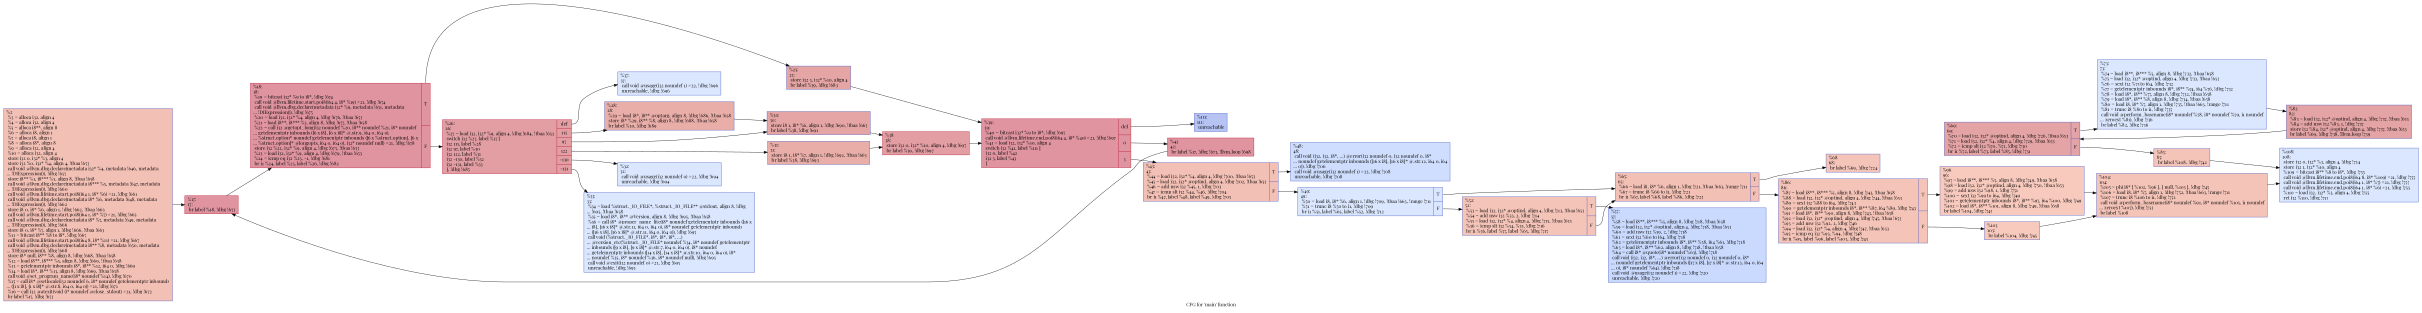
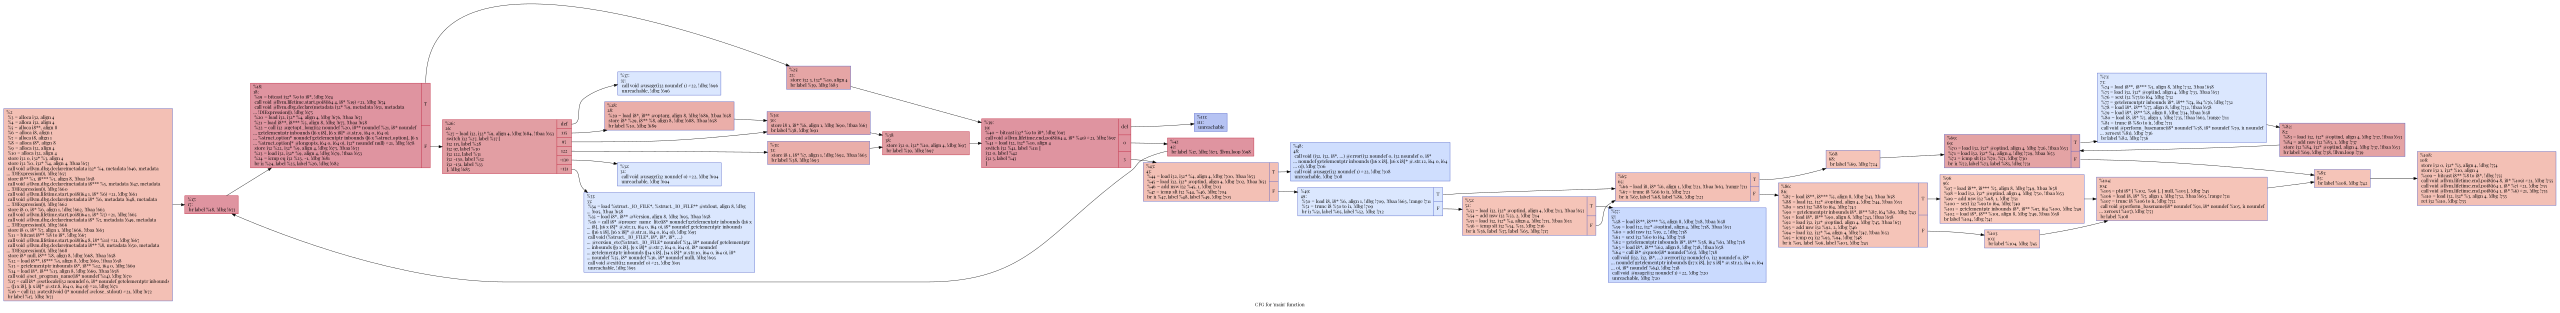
  digraph {
    fontname="Playfair Display"
    label="CFG for 'main' function"
    rankdir=LR
    node [color="#3d50c3ff" fillcolor="#aec9fc70" fontname="Playfair Display" shape=record style=filled]
    edge [fontname="Playfair Display"]
    n1 [fillcolor="#e5705870" label="{%2:\l  %3 = alloca i32, align 4\l  %4 = alloca i32, align 4\l  %5 = alloca i8**, align 8\l  %6 = alloca i8, align 1\l  %7 = alloca i8, align 1\l  %8 = alloca i8*, align 8\l  %9 = alloca i32, align 4\l  %10 = alloca i32, align 4\l  store i32 0, i32* %3, align 4\l  store i32 %0, i32* %4, align 4, !tbaa !653\l  call void @llvm.dbg.declare(metadata i32* %4, metadata !646, metadata\l... !DIExpression()), !dbg !657\l  store i8** %1, i8*** %5, align 8, !tbaa !658\l  call void @llvm.dbg.declare(metadata i8*** %5, metadata !647, metadata\l... !DIExpression()), !dbg !660\l  call void @llvm.lifetime.start.p0i8(i64 1, i8* %6) #21, !dbg !661\l  call void @llvm.dbg.declare(metadata i8* %6, metadata !648, metadata\l... !DIExpression()), !dbg !662\l  store i8 0, i8* %6, align 1, !dbg !662, !tbaa !663\l  call void @llvm.lifetime.start.p0i8(i64 1, i8* %7) #21, !dbg !665\l  call void @llvm.dbg.declare(metadata i8* %7, metadata !649, metadata\l... !DIExpression()), !dbg !666\l  store i8 0, i8* %7, align 1, !dbg !666, !tbaa !663\l  %11 = bitcast i8** %8 to i8*, !dbg !667\l  call void @llvm.lifetime.start.p0i8(i64 8, i8* %11) #21, !dbg !667\l  call void @llvm.dbg.declare(metadata i8** %8, metadata !650, metadata\l... !DIExpression()), !dbg !668\l  store i8* null, i8** %8, align 8, !dbg !668, !tbaa !658\l  %12 = load i8**, i8*** %5, align 8, !dbg !669, !tbaa !658\l  %13 = getelementptr inbounds i8*, i8** %12, i64 0, !dbg !669\l  %14 = load i8*, i8** %13, align 8, !dbg !669, !tbaa !658\l  call void @set_program_name(i8* noundef %14), !dbg !670\l  %15 = call i8* @setlocale(i32 noundef 6, i8* noundef getelementptr inbounds\l... ([1 x i8], [1 x i8]* @.str.8, i64 0, i64 0)) #21, !dbg !671\l  %16 = call i32 @atexit(void ()* noundef @close_stdout) #21, !dbg !672\l  br label %17, !dbg !673\l}"]
    n2 [color="#b70d28ff" fillcolor="#b70d2870" label="{%17:\l17:                                               \l  br label %18, !dbg !673\l}"]
    n3 [color="#b70d28ff" fillcolor="#b70d2870" label="{%18:\l18:                                               \l  %19 = bitcast i32* %9 to i8*, !dbg !674\l  call void @llvm.lifetime.start.p0i8(i64 4, i8* %19) #21, !dbg !674\l  call void @llvm.dbg.declare(metadata i32* %9, metadata !651, metadata\l... !DIExpression()), !dbg !675\l  %20 = load i32, i32* %4, align 4, !dbg !676, !tbaa !653\l  %21 = load i8**, i8*** %5, align 8, !dbg !677, !tbaa !658\l  %22 = call i32 @getopt_long(i32 noundef %20, i8** noundef %21, i8* noundef\l... getelementptr inbounds ([6 x i8], [6 x i8]* @.str.9, i64 0, i64 0),\l... %struct.option* noundef getelementptr inbounds ([6 x %struct.option], [6 x\l... %struct.option]* @longopts, i64 0, i64 0), i32* noundef null) #21, !dbg !678\l  store i32 %22, i32* %9, align 4, !dbg !675, !tbaa !653\l  %23 = load i32, i32* %9, align 4, !dbg !679, !tbaa !653\l  %24 = icmp eq i32 %23, -1, !dbg !681\l  br i1 %24, label %25, label %26, !dbg !682\l|{<s0>T|<s1>F}}"]
    n4 [fillcolor="#c5333470" label="{%25:\l25:                                               \l  store i32 3, i32* %10, align 4\l  br label %39, !dbg !683\l}"]
    n5 [color="#b70d28ff" fillcolor="#be242e70" label="{%26:\l26:                                               \l  %27 = load i32, i32* %9, align 4, !dbg !684, !tbaa !653\l  switch i32 %27, label %37 [\l    i32 115, label %28\l    i32 97, label %30\l    i32 122, label %31\l    i32 -130, label %32\l    i32 -131, label %33\l  ], !dbg !685\l|{<s0>def|<s1>115|<s2>97|<s3>122|<s4>-130|<s5>-131}}"]
    n6 [color="#b70d28ff" fillcolor="#b70d2870" label="{%39:\l39:                                               \l  %40 = bitcast i32* %9 to i8*, !dbg !697\l  call void @llvm.lifetime.end.p0i8(i64 4, i8* %40) #21, !dbg !697\l  %41 = load i32, i32* %10, align 4\l  switch i32 %41, label %111 [\l    i32 0, label %42\l    i32 3, label %43\l  ]\l|{<s0>def|<s1>0|<s2>3}}"]
    n7 [label="{%37:\l37:                                               \l  call void @usage(i32 noundef 1) #22, !dbg !696\l  unreachable, !dbg !696\l}"]
    n8 [fillcolor="#d0473d70" label="{%28:\l28:                                               \l  %29 = load i8*, i8** @optarg, align 8, !dbg !686, !tbaa !658\l  store i8* %29, i8** %8, align 8, !dbg !688, !tbaa !658\l  br label %30, !dbg !689\l}"]
    n9 [fillcolor="#c5333470" label="{%30:\l30:                                               \l  store i8 1, i8* %6, align 1, !dbg !690, !tbaa !663\l  br label %38, !dbg !691\l}"]
    n10 [fillcolor="#d0473d70" label="{%31:\l31:                                               \l  store i8 1, i8* %7, align 1, !dbg !692, !tbaa !663\l  br label %38, !dbg !693\l}"]
    n11 [label="{%32:\l32:                                               \l  call void @usage(i32 noundef 0) #22, !dbg !694\l  unreachable, !dbg !694\l}"]
    n12 [label="{%33:\l33:                                               \l  %34 = load %struct._IO_FILE*, %struct._IO_FILE** @stdout, align 8, !dbg\l... !695, !tbaa !658\l  %35 = load i8*, i8** @Version, align 8, !dbg !695, !tbaa !658\l  %36 = call i8* @proper_name_lite(i8* noundef getelementptr inbounds ([16 x\l... i8], [16 x i8]* @.str.11, i64 0, i64 0), i8* noundef getelementptr inbounds\l... ([16 x i8], [16 x i8]* @.str.11, i64 0, i64 0)), !dbg !695\l  call void (%struct._IO_FILE*, i8*, i8*, i8*, ...)\l... @version_etc(%struct._IO_FILE* noundef %34, i8* noundef getelementptr\l... inbounds ([9 x i8], [9 x i8]* @.str.7, i64 0, i64 0), i8* noundef\l... getelementptr inbounds ([14 x i8], [14 x i8]* @.str.10, i64 0, i64 0), i8*\l... noundef %35, i8* noundef %36, i8* noundef null), !dbg !695\l  call void @exit(i32 noundef 0) #23, !dbg !695\l  unreachable, !dbg !695\l}"]
    n13 [fillcolor="#5977e370" label="{%111:\l111:                                              \l  unreachable\l}"]
    n14 [color="#b70d28ff" fillcolor="#b70d2870" label="{%42:\l42:                                               \l  br label %17, !dbg !673, !llvm.loop !698\l}"]
    n15 [fillcolor="#e5705870" label="{%43:\l43:                                               \l  %44 = load i32, i32* %4, align 4, !dbg !700, !tbaa !653\l  %45 = load i32, i32* @optind, align 4, !dbg !702, !tbaa !653\l  %46 = add nsw i32 %45, 1, !dbg !703\l  %47 = icmp slt i32 %44, %46, !dbg !704\l  br i1 %47, label %48, label %49, !dbg !705\l|{<s0>T|<s1>F}}"]
    n16 [color="#b70d28ff" fillcolor="#be242e70" label="{%38:\l38:                                               \l  store i32 0, i32* %10, align 4, !dbg !697\l  br label %39, !dbg !697\l}"]
    n17 [fillcolor="#93b5fe70" label="{%48:\l48:                                               \l  call void (i32, i32, i8*, ...) @error(i32 noundef 0, i32 noundef 0, i8*\l... noundef getelementptr inbounds ([16 x i8], [16 x i8]* @.str.12, i64 0, i64\l... 0)), !dbg !706\l  call void @usage(i32 noundef 1) #22, !dbg !708\l  unreachable, !dbg !708\l}"]
    n18 [label="{%49:\l49:                                               \l  %50 = load i8, i8* %6, align 1, !dbg !709, !tbaa !663, !range !711\l  %51 = trunc i8 %50 to i1, !dbg !709\l  br i1 %51, label %65, label %52, !dbg !712\l|{<s0>T|<s1>F}}"]
    n19 [fillcolor="#e5705870" label="{%65:\l65:                                               \l  %66 = load i8, i8* %6, align 1, !dbg !721, !tbaa !663, !range !711\l  %67 = trunc i8 %66 to i1, !dbg !721\l  br i1 %67, label %68, label %86, !dbg !723\l|{<s0>T|<s1>F}}"]
    n20 [fillcolor="#e97a5f70" label="{%52:\l52:                                               \l  %53 = load i32, i32* @optind, align 4, !dbg !713, !tbaa !653\l  %54 = add nsw i32 %53, 2, !dbg !714\l  %55 = load i32, i32* %4, align 4, !dbg !715, !tbaa !653\l  %56 = icmp slt i32 %54, %55, !dbg !716\l  br i1 %56, label %57, label %65, !dbg !717\l|{<s0>T|<s1>F}}"]
    n21 [fillcolor="#e97a5f70" label="{%68:\l68:                                               \l  br label %69, !dbg !724\l}"]
    n22 [fillcolor="#e97a5f70" label="{%86:\l86:                                               \l  %87 = load i8**, i8*** %5, align 8, !dbg !743, !tbaa !658\l  %88 = load i32, i32* @optind, align 4, !dbg !744, !tbaa !653\l  %89 = sext i32 %88 to i64, !dbg !743\l  %90 = getelementptr inbounds i8*, i8** %87, i64 %89, !dbg !743\l  %91 = load i8*, i8** %90, align 8, !dbg !743, !tbaa !658\l  %92 = load i32, i32* @optind, align 4, !dbg !745, !tbaa !653\l  %93 = add nsw i32 %92, 2, !dbg !746\l  %94 = load i32, i32* %4, align 4, !dbg !747, !tbaa !653\l  %95 = icmp eq i32 %93, %94, !dbg !748\l  br i1 %95, label %96, label %103, !dbg !745\l|{<s0>T|<s1>F}}"]
    n23 [fillcolor="#88abfd70" label="{%57:\l57:                                               \l  %58 = load i8**, i8*** %5, align 8, !dbg !718, !tbaa !658\l  %59 = load i32, i32* @optind, align 4, !dbg !718, !tbaa !653\l  %60 = add nsw i32 %59, 2, !dbg !718\l  %61 = sext i32 %60 to i64, !dbg !718\l  %62 = getelementptr inbounds i8*, i8** %58, i64 %61, !dbg !718\l  %63 = load i8*, i8** %62, align 8, !dbg !718, !tbaa !658\l  %64 = call i8* @quote(i8* noundef %63), !dbg !718\l  call void (i32, i32, i8*, ...) @error(i32 noundef 0, i32 noundef 0, i8*\l... noundef getelementptr inbounds ([17 x i8], [17 x i8]* @.str.13, i64 0, i64\l... 0), i8* noundef %64), !dbg !718\l  call void @usage(i32 noundef 1) #22, !dbg !720\l  unreachable, !dbg !720\l}"]
    n24 [fillcolor="#c32e3170" label="{%69:\l69:                                               \l  %70 = load i32, i32* @optind, align 4, !dbg !726, !tbaa !653\l  %71 = load i32, i32* %4, align 4, !dbg !729, !tbaa !653\l  %72 = icmp slt i32 %70, %71, !dbg !730\l  br i1 %72, label %73, label %85, !dbg !731\l|{<s0>T|<s1>F}}"]
    n25 [fillcolor="#ef886b70" label="{%96:\l96:                                               \l  %97 = load i8**, i8*** %5, align 8, !dbg !749, !tbaa !658\l  %98 = load i32, i32* @optind, align 4, !dbg !750, !tbaa !653\l  %99 = add nsw i32 %98, 1, !dbg !751\l  %100 = sext i32 %99 to i64, !dbg !749\l  %101 = getelementptr inbounds i8*, i8** %97, i64 %100, !dbg !749\l  %102 = load i8*, i8** %101, align 8, !dbg !749, !tbaa !658\l  br label %104, !dbg !745\l}"]
    n26 [fillcolor="#ef886b70" label="{%103:\l103:                                              \l  br label %104, !dbg !745\l}"]
    n27 [label="{%73:\l73:                                               \l  %74 = load i8**, i8*** %5, align 8, !dbg !732, !tbaa !658\l  %75 = load i32, i32* @optind, align 4, !dbg !733, !tbaa !653\l  %76 = sext i32 %75 to i64, !dbg !732\l  %77 = getelementptr inbounds i8*, i8** %74, i64 %76, !dbg !732\l  %78 = load i8*, i8** %77, align 8, !dbg !732, !tbaa !658\l  %79 = load i8*, i8** %8, align 8, !dbg !734, !tbaa !658\l  %80 = load i8, i8* %7, align 1, !dbg !735, !tbaa !663, !range !711\l  %81 = trunc i8 %80 to i1, !dbg !735\l  call void @perform_basename(i8* noundef %78, i8* noundef %79, i1 noundef\l... zeroext %81), !dbg !736\l  br label %82, !dbg !736\l}"]
    n28 [fillcolor="#e97a5f70" label="{%85:\l85:                                               \l  br label %108, !dbg !742\l}"]
    n29 [fillcolor="#e97a5f70" label="{%104:\l104:                                              \l  %105 = phi i8* [ %102, %96 ], [ null, %103 ], !dbg !745\l  %106 = load i8, i8* %7, align 1, !dbg !752, !tbaa !663, !range !711\l  %107 = trunc i8 %106 to i1, !dbg !752\l  call void @perform_basename(i8* noundef %91, i8* noundef %105, i1 noundef\l... zeroext %107), !dbg !753\l  br label %108\l}"]
    n30 [fillcolor="#c32e3170" label="{%82:\l82:                                               \l  %83 = load i32, i32* @optind, align 4, !dbg !737, !tbaa !653\l  %84 = add nsw i32 %83, 1, !dbg !737\l  store i32 %84, i32* @optind, align 4, !dbg !737, !tbaa !653\l  br label %69, !dbg !738, !llvm.loop !739\l}"]
-   n31 [label="{%108:\l108:                                              \l  store i32 0, i32* %3, align 4, !dbg !754\l  store i32 1, i32* %10, align 4\l  %109 = bitcast i8** %8 to i8*, !dbg !755\l  call void @llvm.lifetime.end.p0i8(i64 8, i8* %109) #21, !dbg !755\l  call void @llvm.lifetime.end.p0i8(i64 1, i8* %7) #21, !dbg !755\l  call void @llvm.lifetime.end.p0i8(i64 1, i8* %6) #21, !dbg !755\l  %110 = load i32, i32* %3, align 4, !dbg !755\l  ret i32 %110, !dbg !755\l}"]
+   n31 [fillcolor="#e5705870" label="{%108:\l108:                                              \l  store i32 0, i32* %3, align 4, !dbg !754\l  store i32 1, i32* %10, align 4\l  %109 = bitcast i8** %8 to i8*, !dbg !755\l  call void @llvm.lifetime.end.p0i8(i64 8, i8* %109) #21, !dbg !755\l  call void @llvm.lifetime.end.p0i8(i64 1, i8* %7) #21, !dbg !755\l  call void @llvm.lifetime.end.p0i8(i64 1, i8* %6) #21, !dbg !755\l  %110 = load i32, i32* %3, align 4, !dbg !755\l  ret i32 %110, !dbg !755\l}"]
    n1 -> n2
    n2 -> n3
    n3 -> n4 [tailport=s0]
    n3 -> n5 [tailport=s1]
    n4 -> n6
    n5 -> n7 [tailport=s0]
    n5 -> n8 [tailport=s1]
    n5 -> n9 [tailport=s2]
    n5 -> n10 [tailport=s3]
    n5 -> n11 [tailport=s4]
    n5 -> n12 [tailport=s5]
    n6 -> n13 [tailport=s0]
    n6 -> n14 [tailport=s1]
    n6 -> n15 [tailport=s2]
    n8 -> n9
    n9 -> n16
    n10 -> n16
    n14 -> n2
    n15 -> n17 [tailport=s0]
    n15 -> n18 [tailport=s1]
    n16 -> n6
    n18 -> n19 [tailport=s0]
    n18 -> n20 [tailport=s1]
    n19 -> n21 [tailport=s0]
    n19 -> n22 [tailport=s1]
    n20 -> n19 [tailport=s1]
    n20 -> n23 [tailport=s0]
+   n21 -> n24
    n22 -> n25 [tailport=s0]
    n22 -> n26 [tailport=s1]
    n24 -> n27 [tailport=s0]
    n24 -> n28 [tailport=s1]
    n25 -> n29
    n26 -> n29
    n27 -> n30
    n28 -> n31
-   n29 -> n31
+   n29 -> n28
    n30 -> n24
  }
